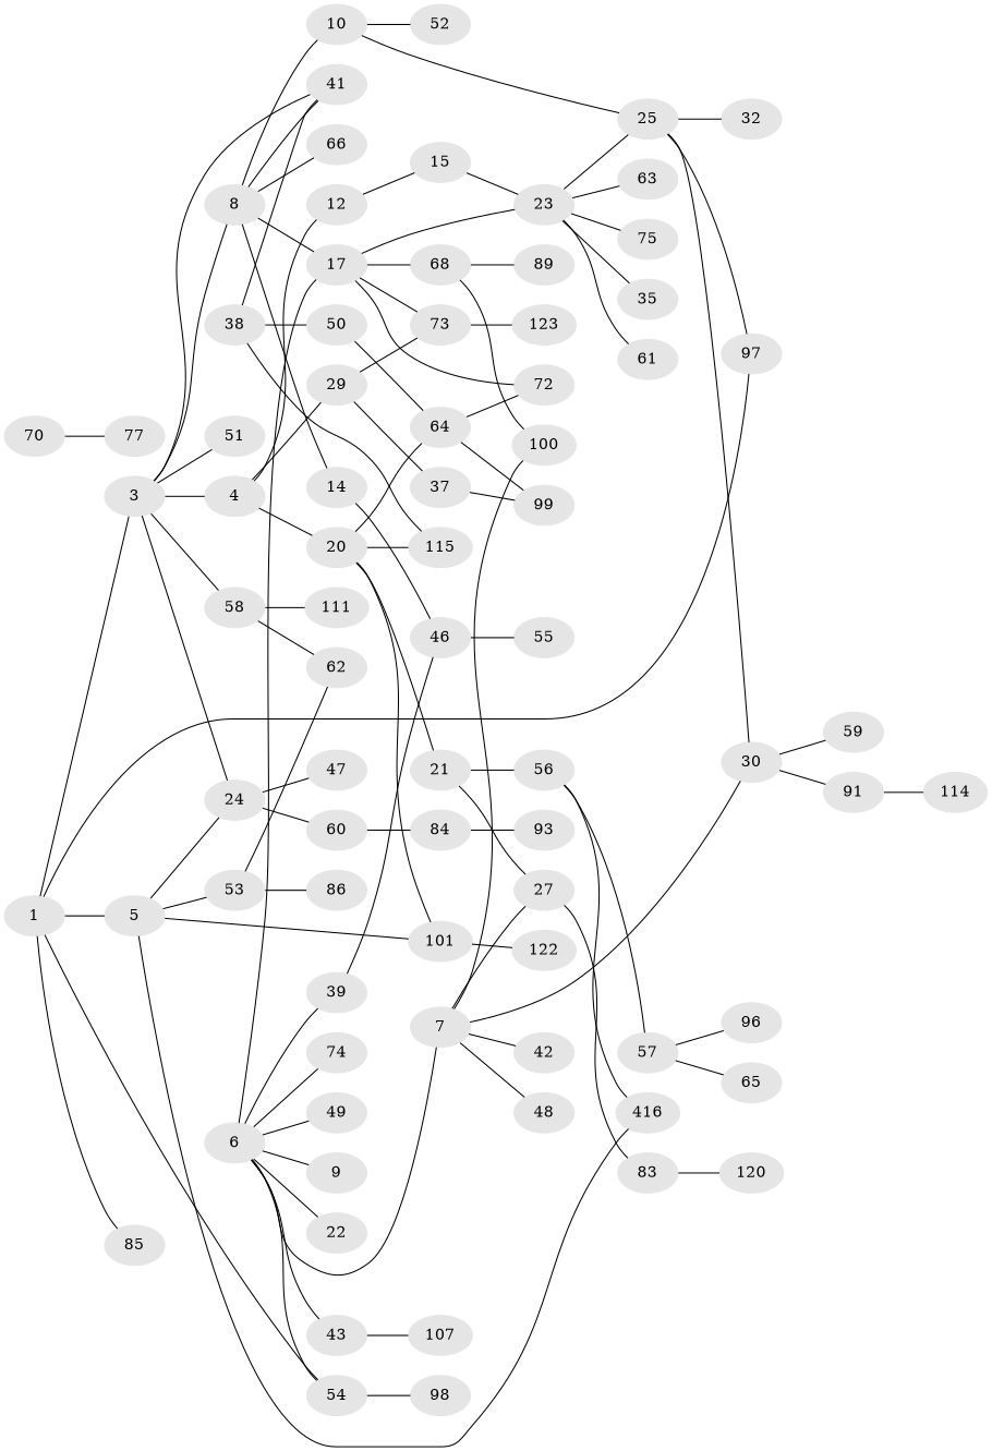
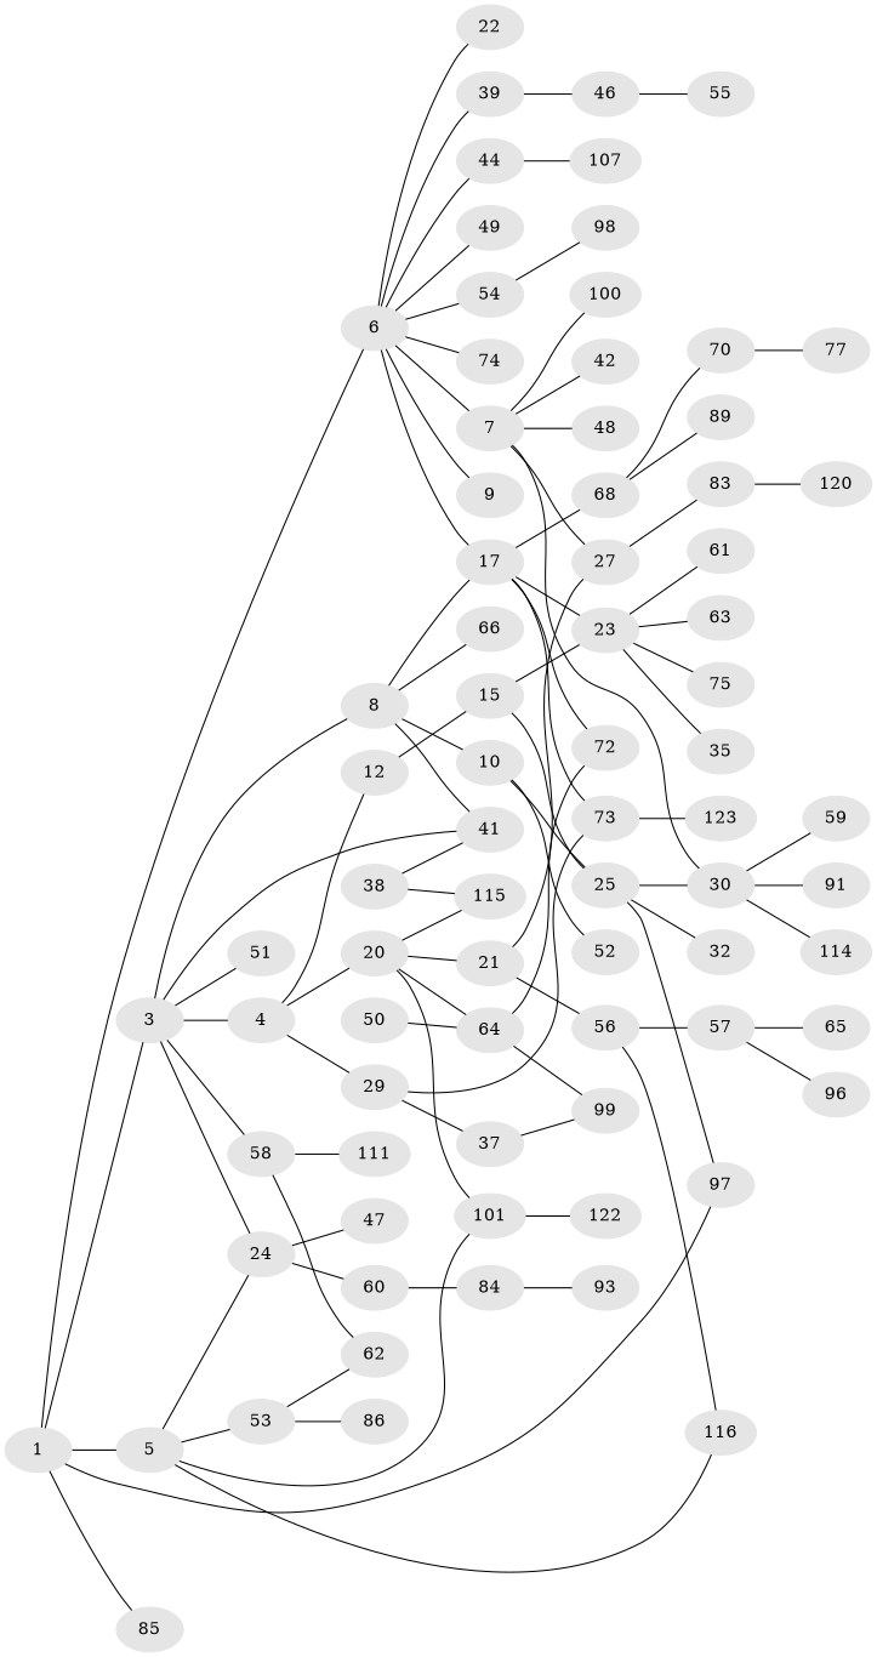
  graph {
    rankdir=LR
    node [color=gray90 style=filled]
    1 [super="+2"]
    3 [super="+16"]
    5 [super="+11"]
    6 [super="+19"]
    85
    97
    41 [super="+80"]
    4
    8 [super="+26"]
    24 [super="+36"]
    51 [super="+92"]
    58 [super="+87"]
    53
    101 [super="+108"]
-   116 [label=416]
+   116
    7 [super="+40"]
    9
    17 [super="+18"]
    22 [super="+103"]
    39 [super="+45"]
-   43 [super="+112"]
+   43 [super="+112" label=44]
    49
    54
    74 [super="+81"]
    12 [super="+13"]
    20 [super="+34"]
    29 [super="+69"]
    10 [super="+118"]
-   14 [super="+28"]
    66
    47
    60
    62 [super="+121"]
    111
    15
    21
    64 [super="+95"]
    115
    37 [super="+94"]
    73
    86
    122
    27 [super="+110"]
    30 [super="+33"]
    42 [super="+105"]
    48
    100 [super="+117"]
    23 [super="+31"]
    68 [super="+90"]
    72 [super="+107"]
    46 [super="+71"]
    n52 [label=107]
    98
    83
    59 [super="+113"]
    91
    114
    25 [super="+76"]
    52
    32 [super="+44"]
    55
    35
    61
    63
    75 [super="+109"]
    38 [super="+67"]
    50 [super="+88"]
    70 [super="+79"]
    89
    56 [super="+78"]
    99
    57 [super="+82"]
    84 [super="+102"]
    120
    123
    65
    96 [super="+119"]
    93
    77 [super="+104"]
    1 -- 3
    1 -- 5
-   1 -- 54
+   1 -- 6
    1 -- 85
    1 -- 97
    3 -- 41
    3 -- 4
    3 -- 8
    3 -- 24
    3 -- 51
    3 -- 58
    5 -- 24
    5 -- 53
    5 -- 101
    5 -- 116
    6 -- 7
    6 -- 9
    6 -- 17
    6 -- 22
    6 -- 39
    6 -- 43
    6 -- 49
    6 -- 54
    6 -- 74
    4 -- 12
    4 -- 20
    4 -- 29
    8 -- 41
    8 -- 17
    8 -- 10
-   8 -- 14
    8 -- 66
    24 -- 47
    24 -- 60
    58 -- 62
    58 -- 111
    53 -- 62
    53 -- 86
    101 -- 122
    7 -- 27
    7 -- 30
    7 -- 42
    7 -- 48
    7 -- 100
    17 -- 73
    17 -- 23
    17 -- 68
    17 -- 72
    39 -- 46
    43 -- n52
    54 -- 98
    12 -- 15
    20 -- 101
    20 -- 21
    20 -- 64
    20 -- 115
    29 -- 37
    29 -- 73
    10 -- 25
    10 -- 52
-   14 -- 46
    60 -- 84
    15 -- 23
-   23 -- 25
+   15 -- 25
    21 -- 27
    21 -- 56
    64 -- 72
    64 -- 99
    37 -- 99
    73 -- 123
    27 -- 83
    30 -- 59
    30 -- 91
-   91 -- 114
+   30 -- 114
    23 -- 35
    23 -- 61
    23 -- 63
    23 -- 75
-   68 -- 100
+   68 -- 70
    68 -- 89
    46 -- 55
    83 -- 120
    25 -- 97
    25 -- 30
    25 -- 32
    38 -- 41
    38 -- 115
-   38 -- 50
    50 -- 64
    70 -- 77
    56 -- 116
    56 -- 57
    57 -- 65
    57 -- 96
    84 -- 93
  }
